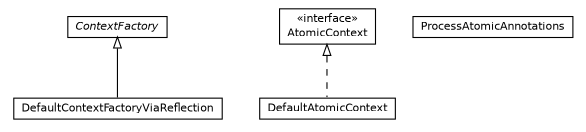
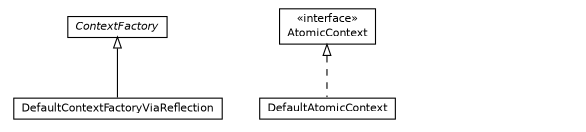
  digraph {
    nodesep=0.25
    ranksep=0.5
    node [fontcolor=black fontname=Helvetica fontsize=10.0 shape=plaintext]
    edge [arrowtail=empty dir=back fontname=Helvetica fontsize=10 headport=p labelfontname=Helvetica labelfontsize=10 tailport=p]
    n1 [label=<<table title="pt.ist.fenixframework.atomic.DefaultContextFactoryViaReflection" border="0" cellborder="1" cellspacing="0" cellpadding="2" port="p" href="./DefaultContextFactoryViaReflection.html"> 		<tr><td><table border="0" cellspacing="0" cellpadding="1"> <tr><td align="center" balign="center"> DefaultContextFactoryViaReflection </td></tr> 		</table></td></tr> 		</table>>]
    n2 [label=<<table title="pt.ist.fenixframework.atomic.ContextFactory" border="0" cellborder="1" cellspacing="0" cellpadding="2" port="p" href="./ContextFactory.html"> 		<tr><td><table border="0" cellspacing="0" cellpadding="1"> <tr><td align="center" balign="center"><font face="Helvetica-Oblique"> ContextFactory </font></td></tr> 		</table></td></tr> 		</table>>]
    n3 [label=<<table title="pt.ist.fenixframework.atomic.DefaultAtomicContext" border="0" cellborder="1" cellspacing="0" cellpadding="2" port="p" href="./DefaultAtomicContext.html"> 		<tr><td><table border="0" cellspacing="0" cellpadding="1"> <tr><td align="center" balign="center"> DefaultAtomicContext </td></tr> 		</table></td></tr> 		</table>>]
-   n4 [label=<<table title="pt.ist.fenixframework.atomic.ProcessAtomicAnnotations" border="0" cellborder="1" cellspacing="0" cellpadding="2" port="p" href="./ProcessAtomicAnnotations.html"> 		<tr><td><table border="0" cellspacing="0" cellpadding="1"> <tr><td align="center" balign="center"> ProcessAtomicAnnotations </td></tr> 		</table></td></tr> 		</table>>]
    n5 [label=<<table title="pt.ist.fenixframework.atomic.AtomicContext" border="0" cellborder="1" cellspacing="0" cellpadding="2" port="p" href="./AtomicContext.html"> 		<tr><td><table border="0" cellspacing="0" cellpadding="1"> <tr><td align="center" balign="center"> &#171;interface&#187; </td></tr> <tr><td align="center" balign="center"> AtomicContext </td></tr> 		</table></td></tr> 		</table>>]
    n2 -> n1
    n5 -> n3 [style=dashed]
  }
